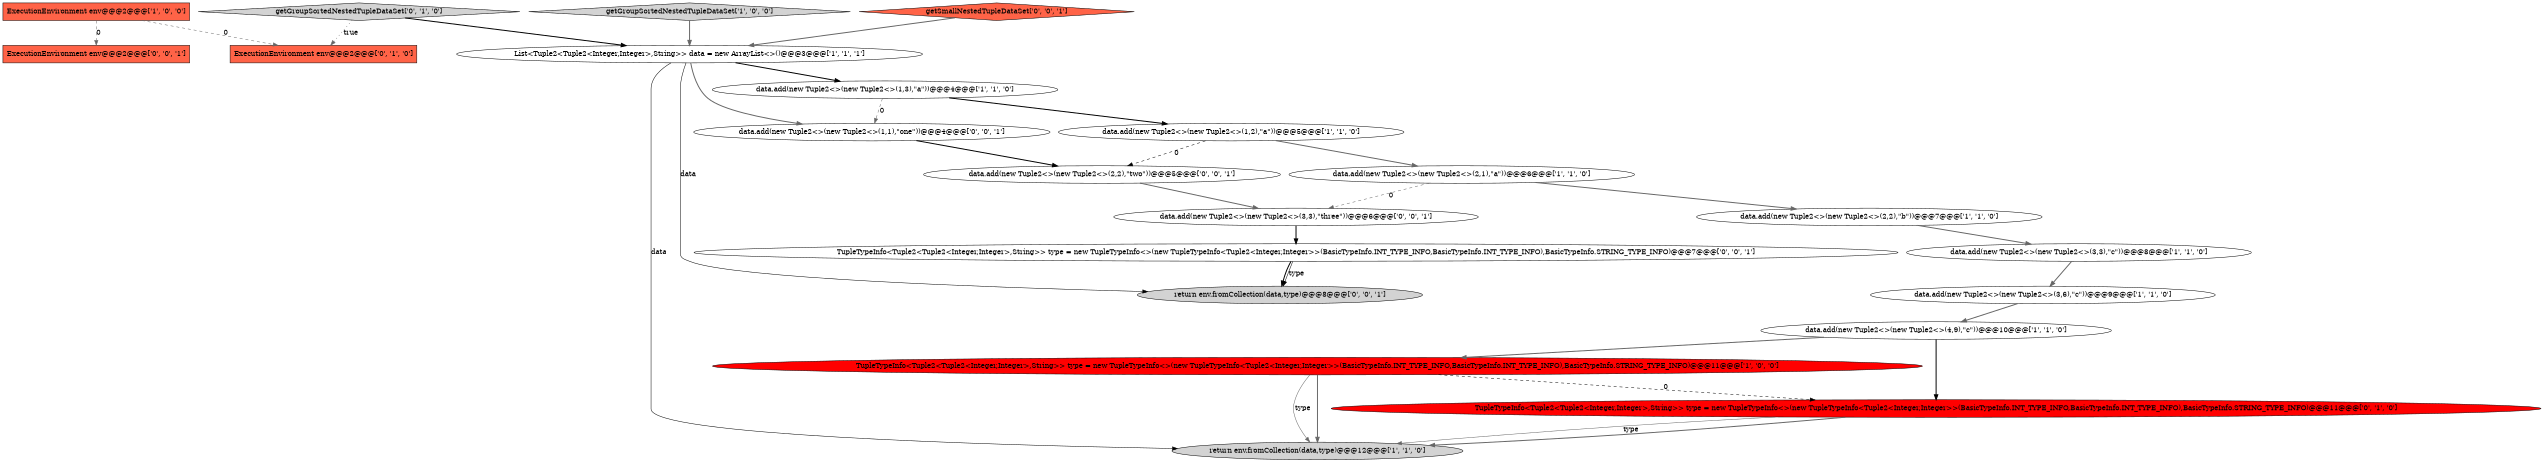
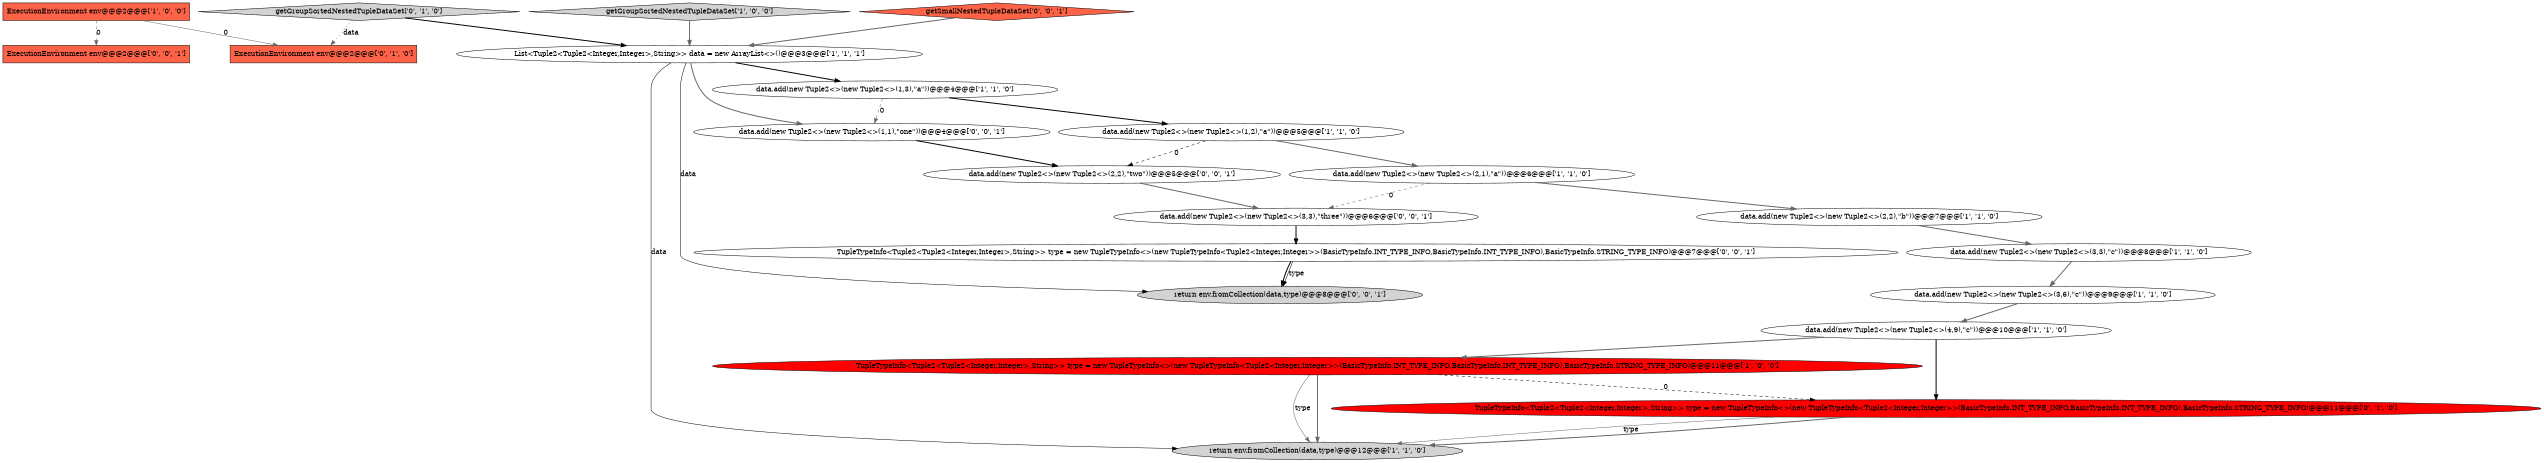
  digraph {
    node [fillcolor=white shape=ellipse style=filled]
    edge [color=gray40 style=bold]
    n1 [fillcolor=red label="TupleTypeInfo<Tuple2<Tuple2<Integer,Integer>,String>> type = new TupleTypeInfo<>(new TupleTypeInfo<Tuple2<Integer,Integer>>(BasicTypeInfo.INT_TYPE_INFO,BasicTypeInfo.INT_TYPE_INFO),BasicTypeInfo.STRING_TYPE_INFO)@@@11@@@['0', '1', '0']"]
    n2 [fillcolor=lightgray label="return env.fromCollection(data,type)@@@12@@@['1', '1', '0']"]
    n3 [label="TupleTypeInfo<Tuple2<Tuple2<Integer,Integer>,String>> type = new TupleTypeInfo<>(new TupleTypeInfo<Tuple2<Integer,Integer>>(BasicTypeInfo.INT_TYPE_INFO,BasicTypeInfo.INT_TYPE_INFO),BasicTypeInfo.STRING_TYPE_INFO)@@@7@@@['0', '0', '1']"]
    n4 [fillcolor=lightgray label="return env.fromCollection(data,type)@@@8@@@['0', '0', '1']"]
    n5 [label="List<Tuple2<Tuple2<Integer,Integer>,String>> data = new ArrayList<>()@@@3@@@['1', '1', '1']"]
    n6 [label="data.add(new Tuple2<>(new Tuple2<>(1,1),\"one\"))@@@4@@@['0', '0', '1']"]
    n7 [label="data.add(new Tuple2<>(new Tuple2<>(1,3),\"a\"))@@@4@@@['1', '1', '0']"]
    n8 [label="data.add(new Tuple2<>(new Tuple2<>(2,2),\"two\"))@@@5@@@['0', '0', '1']"]
    n9 [label="data.add(new Tuple2<>(new Tuple2<>(1,2),\"a\"))@@@5@@@['1', '1', '0']"]
    n10 [label="data.add(new Tuple2<>(new Tuple2<>(3,6),\"c\"))@@@9@@@['1', '1', '0']"]
    n11 [label="data.add(new Tuple2<>(new Tuple2<>(4,9),\"c\"))@@@10@@@['1', '1', '0']"]
    n12 [fillcolor=red label="TupleTypeInfo<Tuple2<Tuple2<Integer,Integer>,String>> type = new TupleTypeInfo<>(new TupleTypeInfo<Tuple2<Integer,Integer>>(BasicTypeInfo.INT_TYPE_INFO,BasicTypeInfo.INT_TYPE_INFO),BasicTypeInfo.STRING_TYPE_INFO)@@@11@@@['1', '0', '0']"]
    n13 [fillcolor=lightgray label="getGroupSortedNestedTupleDataSet['0', '1', '0']" shape=diamond]
    n14 [fillcolor=tomato label="ExecutionEnvironment env@@@2@@@['0', '1', '0']" shape=box]
    n15 [label="data.add(new Tuple2<>(new Tuple2<>(3,3),\"three\"))@@@6@@@['0', '0', '1']"]
    n16 [label="data.add(new Tuple2<>(new Tuple2<>(2,1),\"a\"))@@@6@@@['1', '1', '0']"]
    n17 [label="data.add(new Tuple2<>(new Tuple2<>(2,2),\"b\"))@@@7@@@['1', '1', '0']"]
    n18 [label="data.add(new Tuple2<>(new Tuple2<>(3,3),\"c\"))@@@8@@@['1', '1', '0']"]
    n19 [fillcolor=lightgray label="getGroupSortedNestedTupleDataSet['1', '0', '0']" shape=diamond]
    n20 [fillcolor=tomato label="ExecutionEnvironment env@@@2@@@['1', '0', '0']" shape=box]
    n21 [fillcolor=tomato label="ExecutionEnvironment env@@@2@@@['0', '0', '1']" shape=box]
    n22 [fillcolor=tomato label="getSmallNestedTupleDataSet['0', '0', '1']" shape=diamond]
    n1 -> n2
    n1 -> n2 [label=type style=solid]
    n3 -> n4 [color=black]
    n3 -> n4 [color=black label=type style=solid]
    n5 -> n2 [color=black label=data style=solid]
    n5 -> n4 [color=black label=data style=solid]
    n5 -> n6
    n5 -> n7 [color=black]
    n6 -> n8 [color=black]
    n7 -> n6 [label=0 style=dashed]
    n7 -> n9 [color=black]
    n8 -> n15
    n9 -> n8 [color=black label=0 style=dashed]
    n9 -> n16
    n10 -> n11
    n11 -> n1 [color=black]
    n11 -> n12
    n12 -> n1 [color=black label=0 style=dashed]
    n12 -> n2 [label=type style=solid]
    n12 -> n2
    n13 -> n5 [color=black]
-   n13 -> n14 [label=true style=dotted]
+   n13 -> n14 [label=data style=dotted]
    n15 -> n3 [color=black]
    n16 -> n15 [label=0 style=dashed]
    n16 -> n17
    n17 -> n18
    n18 -> n10
    n19 -> n5
-   n20 -> n14 [label=0 style=dashed]
+   n20 -> n14 [label=0 style=solid]
    n20 -> n21 [label=0 style=dashed]
    n22 -> n5
  }
